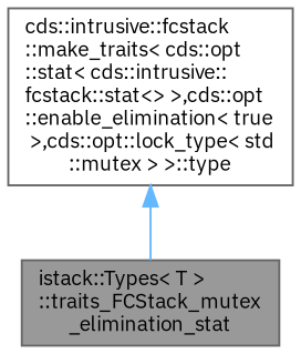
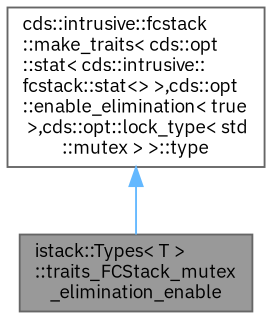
  digraph {
    rankdir=TB
    fontname="IBM Plex Sans"
    node [color=gray40 fontname="IBM Plex Sans" fontsize=10 shape=box style=filled]
-   n1 [fillcolor=grey60 fontcolor=black height=0.2 label="istack::Types\< T \>\l::traits_FCStack_mutex\l_elimination_stat" width=0.4]
+   n1 [fillcolor=grey60 fontcolor=black height=0.2 label="istack::Types\< T \>\l::traits_FCStack_mutex\l_elimination_enable" width=0.4]
    n2 [fillcolor=white height=0.2 label="cds::intrusive::fcstack\l::make_traits\< cds::opt\l::stat\< cds::intrusive::\lfcstack::stat\<\> \>,cds::opt\l::enable_elimination\< true\l \>,cds::opt::lock_type\< std\l::mutex \> \>::type" width=0.4]
    n2 -> n1 [color=steelblue1 dir=back fontname="IBM Plex Sans" fontsize=10 labelfontname=Helvetica labelfontsize=10 style=solid]
  }
